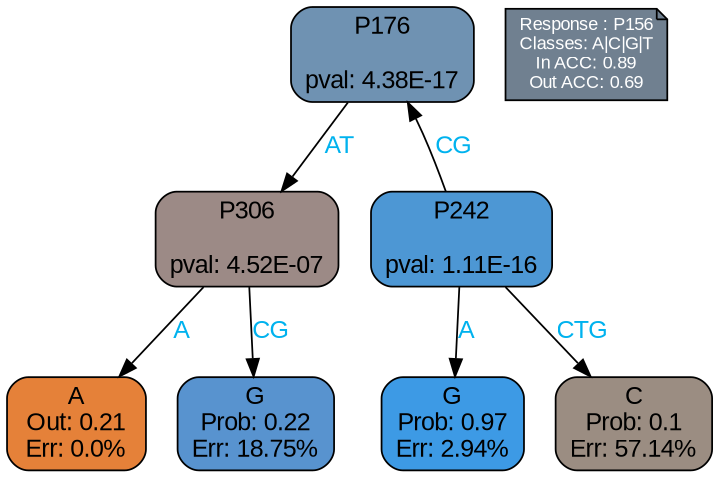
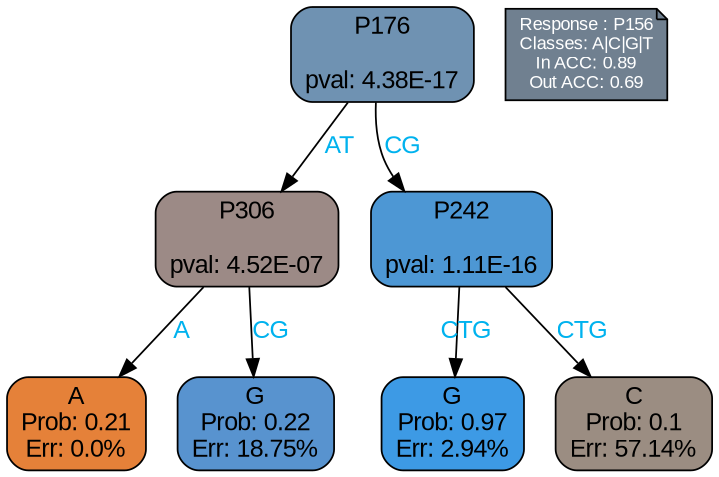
  digraph {
    fontname="Liberation Sans"
    ranksep=equally
    splines=polylines
    node [color=black fontname="Liberation Sans" shape=box style="filled, rounded"]
    edge [fontcolor=deepskyblue2 fontname="Liberation Sans"]
-   n1 [fillcolor="#e58139" label="A\nOut: 0.21\nErr: 0.0%"]
+   n1 [fillcolor="#e58139" label="A\nProb: 0.21\nErr: 0.0%"]
    n2 [fillcolor="#5893cf" label="G\nProb: 0.22\nErr: 18.75%"]
    n3 [fillcolor="#3d9ae5" label="G\nProb: 0.97\nErr: 2.94%"]
    n4 [fillcolor="#9b8d82" label="C\nProb: 0.1\nErr: 57.14%"]
    n5 [align=left fillcolor=slategray fontcolor=white fontsize=10 label="Response : P156\nClasses: A|C|G|T\nIn ACC: 0.89\nOut ACC: 0.69\n" shape=note style=filled]
    n6 [fillcolor="#6f92b2" label="P176\n\npval: 4.38E-17"]
    n7 [fillcolor="#9c8a86" label="P306\n\npval: 4.52E-07"]
    n8 [fillcolor="#4d97d4" label="P242\n\npval: 1.11E-16"]
    subgraph sub_1 {
      rank=same
      n1
      n2
      n3
      n4
    }
    subgraph sub_2 {
      rank=same
      n5
      n6
    }
    n6 -> n7 [label=AT]
-   n8 -> n6 [label=CG]
+   n6 -> n8 [label=CG]
    n7 -> n1 [label=A]
    n7 -> n2 [label=CG]
-   n8 -> n3 [label=A]
+   n8 -> n3 [label=CTG]
    n8 -> n4 [label=CTG]
  }
